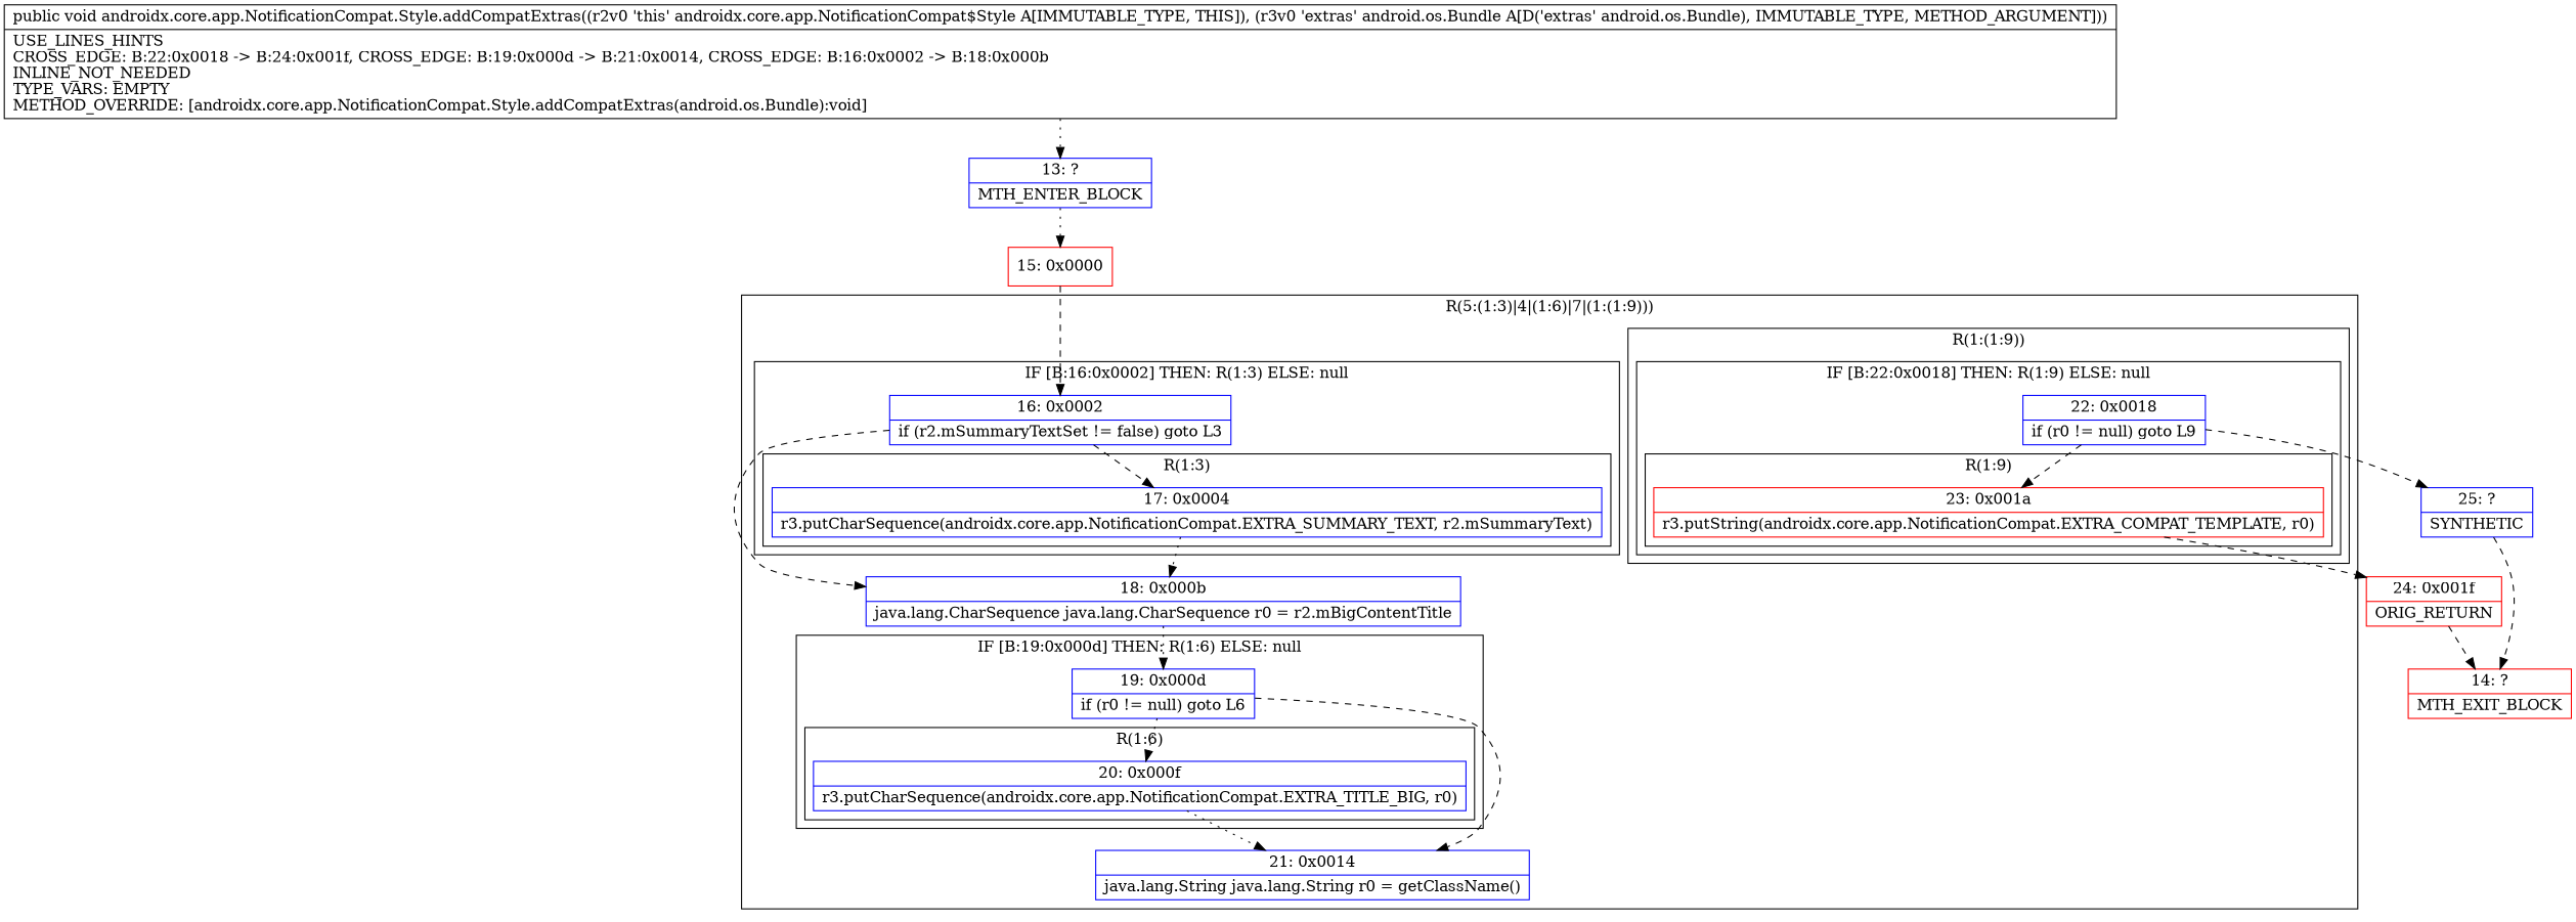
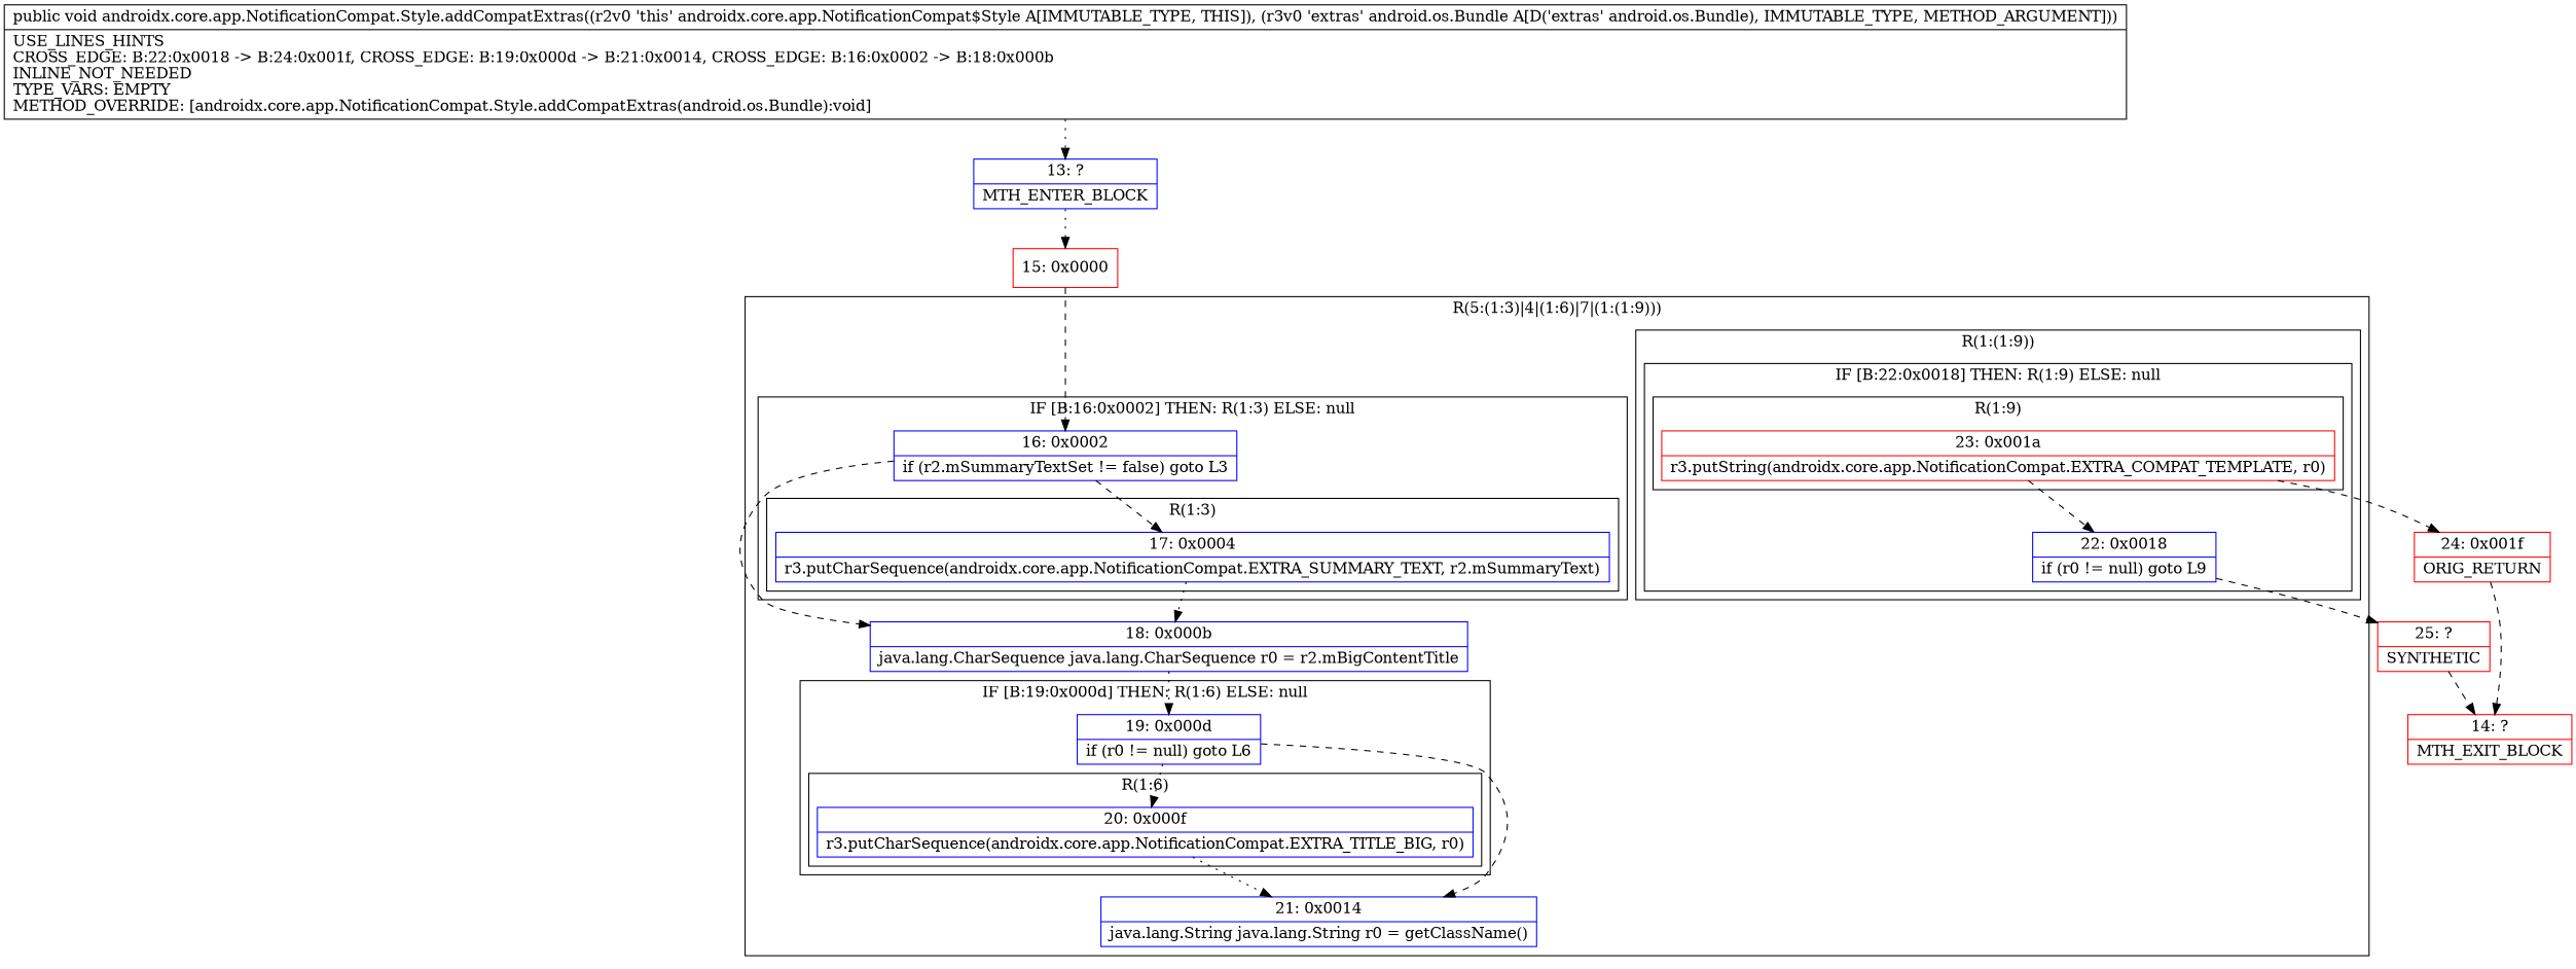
  digraph {
    node [color=blue shape=record]
    edge [style=dashed]
    n1 [label="{17\:\ 0x0004|r3.putCharSequence(androidx.core.app.NotificationCompat.EXTRA_SUMMARY_TEXT, r2.mSummaryText)\l}"]
    n2 [label="{16\:\ 0x0002|if (r2.mSummaryTextSet != false) goto L3\l}"]
    n3 [label="{20\:\ 0x000f|r3.putCharSequence(androidx.core.app.NotificationCompat.EXTRA_TITLE_BIG, r0)\l}"]
    n4 [label="{19\:\ 0x000d|if (r0 != null) goto L6\l}"]
    n5 [color=red label="{23\:\ 0x001a|r3.putString(androidx.core.app.NotificationCompat.EXTRA_COMPAT_TEMPLATE, r0)\l}"]
    n6 [label="{22\:\ 0x0018|if (r0 != null) goto L9\l}"]
    n7 [label="{18\:\ 0x000b|java.lang.CharSequence java.lang.CharSequence r0 = r2.mBigContentTitle\l}"]
    n8 [label="{21\:\ 0x0014|java.lang.String java.lang.String r0 = getClassName()\l}"]
    n9 [color=red label="{24\:\ 0x001f|ORIG_RETURN\l}"]
-   n10 [label="{25\:\ ?|SYNTHETIC\l}"]
+   n10 [color=red label="{25\:\ ?|SYNTHETIC\l}"]
    n11 [color=red label="{14\:\ ?|MTH_EXIT_BLOCK\l}"]
    n12 [label="{13\:\ ?|MTH_ENTER_BLOCK\l}"]
    n13 [color=red label="{15\:\ 0x0000}"]
    n14 [label="{public void androidx.core.app.NotificationCompat.Style.addCompatExtras((r2v0 'this' androidx.core.app.NotificationCompat$Style A[IMMUTABLE_TYPE, THIS]), (r3v0 'extras' android.os.Bundle A[D('extras' android.os.Bundle), IMMUTABLE_TYPE, METHOD_ARGUMENT]))  | USE_LINES_HINTS\lCROSS_EDGE: B:22:0x0018 \-\> B:24:0x001f, CROSS_EDGE: B:19:0x000d \-\> B:21:0x0014, CROSS_EDGE: B:16:0x0002 \-\> B:18:0x000b\lINLINE_NOT_NEEDED\lTYPE_VARS: EMPTY\lMETHOD_OVERRIDE: [androidx.core.app.NotificationCompat.Style.addCompatExtras(android.os.Bundle):void]\l}" color=""]
    subgraph cluster_1 {
      label="R(5:(1:3)|4|(1:6)|7|(1:(1:9)))"
      n7
      n8
      subgraph cluster_2 {
        label="IF [B:16:0x0002] THEN: R(1:3) ELSE: null"
        n2
        subgraph cluster_3 {
          label="R(1:3)"
          n1
        }
      }
      subgraph cluster_4 {
        label="IF [B:19:0x000d] THEN: R(1:6) ELSE: null"
        n4
        subgraph cluster_5 {
          label="R(1:6)"
          n3
        }
      }
      subgraph cluster_6 {
        label="R(1:(1:9))"
        subgraph cluster_7 {
          label="IF [B:22:0x0018] THEN: R(1:9) ELSE: null"
          n6
          subgraph cluster_8 {
            label="R(1:9)"
            n5
          }
        }
      }
    }
    n1 -> n7 [style=dotted]
    n2 -> n1
    n2 -> n7
    n3 -> n8 [style=dotted]
    n4 -> n3 [style=dotted]
    n4 -> n8
    n5 -> n9
-   n6 -> n5
+   n5 -> n6
    n6 -> n10
    n7 -> n4 [style=dotted]
    n9 -> n11
    n10 -> n11
    n12 -> n13 [style=dotted]
    n13 -> n2
    n14 -> n12 [style=dotted]
  }
